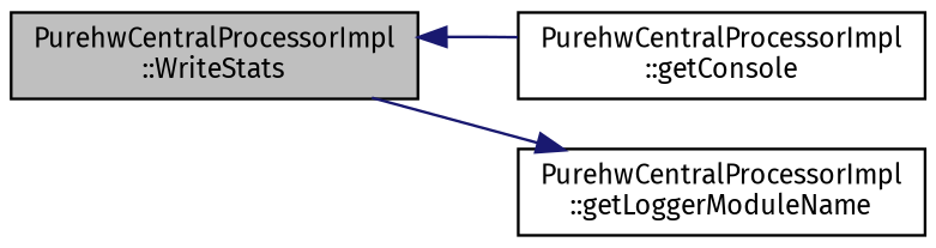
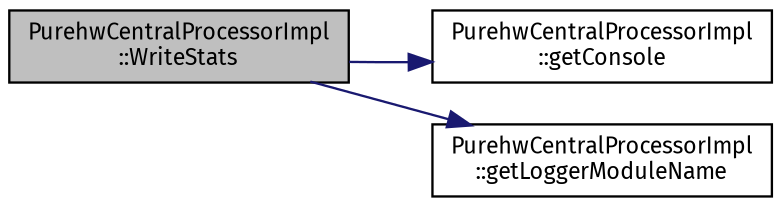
  digraph {
    fontname="Fira Sans"
    rankdir=LR
    node [color=black fillcolor=white fontname="Fira Sans" fontsize=10 shape=record style=filled]
    edge [color=midnightblue fontname="Fira Sans" fontsize=10 labelfontname=Helvetica labelfontsize=10 style=solid]
    n1 [fillcolor=grey75 fontcolor=black height=0.2 label="PurehwCentralProcessorImpl\l::WriteStats" width=0.4]
    n2 [height=0.2 label="PurehwCentralProcessorImpl\l::getConsole" width=0.4]
    n3 [height=0.2 label="PurehwCentralProcessorImpl\l::getLoggerModuleName" width=0.4]
-   n2 -> n1
+   n1 -> n2
    n1 -> n3
  }
